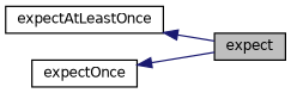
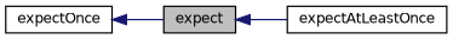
  digraph {
    rankdir=LR
    node [color=black fillcolor=white fontname=Helvetica fontsize=10 shape=record style=filled]
    edge [color=midnightblue dir=back fontname=Helvetica fontsize=10 labelfontname=Helvetica labelfontsize=10 style=solid]
    n1 [fillcolor=grey75 fontcolor=black height=0.2 label=expect width=0.4]
    n2 [height=0.2 label=expectAtLeastOnce width=0.4]
    n3 [height=0.2 label=expectOnce width=0.4]
-   n2 -> n1
+   n1 -> n2
    n3 -> n1
  }
